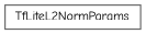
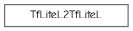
  digraph {
    rankdir=LR
    fontname="Comic Neue"
-   n1 [color=grey40 fillcolor=white fontname="Comic Neue" fontsize=10 height=0.2 label=TfLiteL2NormParams shape=box style=filled width=0.4]
+   n1 [color=grey40 fillcolor=white fontname="Comic Neue" fontsize=10 height=0.2 label=TfLiteL2TfLiteL shape=box style=filled width=0.4]
  }
